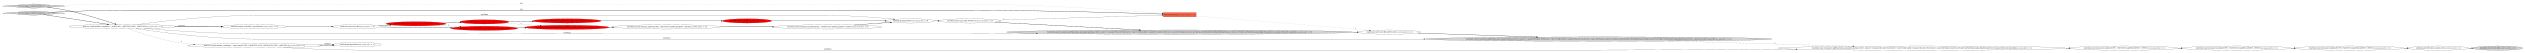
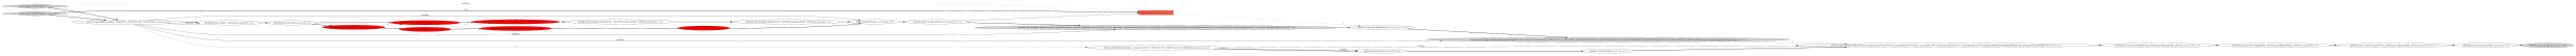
  digraph {
    fontname="Playfair Display"
    rankdir=LR
    node [fillcolor=white fontname="Playfair Display" shape=ellipse style=filled]
    edge [fontname="Playfair Display" style=bold]
    n1 [label="sinkTask.close(new HashSet<>(partitions))@@@4@@@['1', '1', '0']"]
    n2 [label="EasyMock.expectLastCall()@@@5@@@['1', '1', '0']"]
    n3 [fillcolor=red label="sinkTask.flush(EasyMock.anyObject())@@@6@@@['1', '0', '0']"]
    n4 [fillcolor=red label="sinkTask.preCommit(EasyMock.anyObject())@@@6@@@['0', '1', '0']"]
    n5 [fillcolor=red label="EasyMock.expectLastCall()@@@9@@@['1', '0', '0']"]
    n6 [label="sinkTask.open(partitions)@@@10@@@['1', '1', '0']"]
    n7 [label="EasyMock.expectLastCall().andThrow(e)@@@11@@@['1', '1', '0']"]
    n8 [fillcolor=lightgray label="EasyMock.expect(consumer.poll(EasyMock.anyLong())).andAnswer(new IAnswer<ConsumerRecords<byte((,byte((>>(){@Override public ConsumerRecords<byte((,byte((> answer(){rebalanceListener.getValue().onPartitionsRevoked(partitions)rebalanceListener.getValue().onPartitionsAssigned(partitions)return ConsumerRecords.empty()}})@@@12@@@['1', '1', '0']"]
    n9 [fillcolor=tomato label="RuntimeException e@@@2@@@['1', '1', '0']" shape=box]
    n10 [label="EasyMock.expect(consumer.position(TOPIC_PARTITION)).andReturn(FIRST_OFFSET)@@@8@@@['0', '1', '0']"]
    n11 [label="EasyMock.expect(consumer.position(TOPIC_PARTITION2)).andReturn(FIRST_OFFSET)@@@9@@@['0', '1', '0']"]
    n12 [label="EasyMock.expectLastCall().andThrow(e)@@@13@@@['1', '0', '0']"]
    n13 [fillcolor=lightgray label="EasyMock.expect(consumer.poll(EasyMock.anyLong())).andAnswer(new IAnswer<ConsumerRecords<byte((,byte((>>(){@Override public ConsumerRecords<byte((,byte((> answer(){rebalanceListener.getValue().onPartitionsRevoked(partitions)rebalanceListener.getValue().onPartitionsAssigned(partitions)return ConsumerRecords.empty()}})@@@14@@@['1', '0', '0']"]
+   n14 [label="EasyMock.expectLastCall()@@@5@@@['0', '0', '1']"]
    n15 [label="EasyMock.expect(consumer.poll(EasyMock.anyLong())).andAnswer(new IAnswer<ConsumerRecords<byte((,byte((>>(){@Override public ConsumerRecords<byte((,byte((> answer(){rebalanceListener.getValue().onPartitionsAssigned(partitions)return ConsumerRecords.empty()}})@@@6@@@['0', '0', '1']"]
    n16 [fillcolor=red label="EasyMock.expectLastCall()@@@7@@@['1', '0', '0']"]
    n17 [fillcolor=red label="EasyMock.expectLastCall().andReturn(Collections.emptyMap())@@@7@@@['0', '1', '0']"]
    n18 [fillcolor=red label="consumer.commitSync(EasyMock.anyObject())@@@8@@@['1', '0', '0']"]
    n19 [label="sinkTask.put(Collections.emptyList())@@@16@@@['0', '0', '1']"]
    n20 [fillcolor=lightgray label="EasyMock.expectLastCall()@@@17@@@['0', '0', '1']"]
    n21 [label="sinkTask.open(partitions)@@@4@@@['0', '0', '1']"]
    n22 [label="EasyMock.expect(consumer.position(TOPIC_PARTITION)).andReturn(FIRST_OFFSET)@@@13@@@['0', '0', '1']"]
    n23 [label="final List<TopicPartition> partitions = asList(TOPIC_PARTITION,TOPIC_PARTITION2)@@@3@@@['1', '1', '0']"]
    n24 [label="final List<TopicPartition> partitions = Arrays.asList(TOPIC_PARTITION,TOPIC_PARTITION2,TOPIC_PARTITION3)@@@3@@@['0', '0', '1']"]
    n25 [fillcolor=lightgray label="expectRebalanceAssignmentError['0', '1', '0']" shape=diamond]
    n26 [label="EasyMock.expect(consumer.position(TOPIC_PARTITION3)).andReturn(FIRST_OFFSET)@@@15@@@['0', '0', '1']"]
    n27 [label="EasyMock.expect(consumer.position(TOPIC_PARTITION2)).andReturn(FIRST_OFFSET)@@@14@@@['0', '0', '1']"]
    n28 [fillcolor=lightgray label="expectRebalanceAssignmentError['1', '0', '0']" shape=diamond]
    n1 -> n2
    n2 -> n3
    n2 -> n4
    n3 -> n4 [label=0 style=dashed]
    n3 -> n16
    n4 -> n17
    n5 -> n6
    n6 -> n7
    n7 -> n8
    n7 -> n9 [label=e style=solid]
    n8 -> n12
    n9 -> n12 [label=e style=dotted]
    n10 -> n11
    n11 -> n6
    n12 -> n13
    n13 -> n15 [label=0 style=dashed]
+   n14 -> n15
    n15 -> n22
    n16 -> n17 [label=0 style=dashed]
    n16 -> n18
    n17 -> n10
    n18 -> n5
    n19 -> n20
+   n21 -> n14
    n22 -> n27
    n23 -> n1 [label=partitions style=solid]
    n23 -> n1
    n23 -> n6 [label=partitions style=solid]
    n23 -> n8 [label=partitions style=solid]
    n23 -> n13 [label=partitions style=solid]
    n23 -> n24 [label=0 style=dashed]
    n24 -> n15 [label=partitions style=solid]
    n24 -> n21 [label=partitions style=solid]
    n24 -> n21
    n25 -> n9 [label=true]
    n25 -> n23
    n26 -> n19
    n27 -> n26
-   n28 -> n9 [label=true style=dotted]
+   n28 -> n9 [label=partitions style=dotted]
    n28 -> n23
  }
